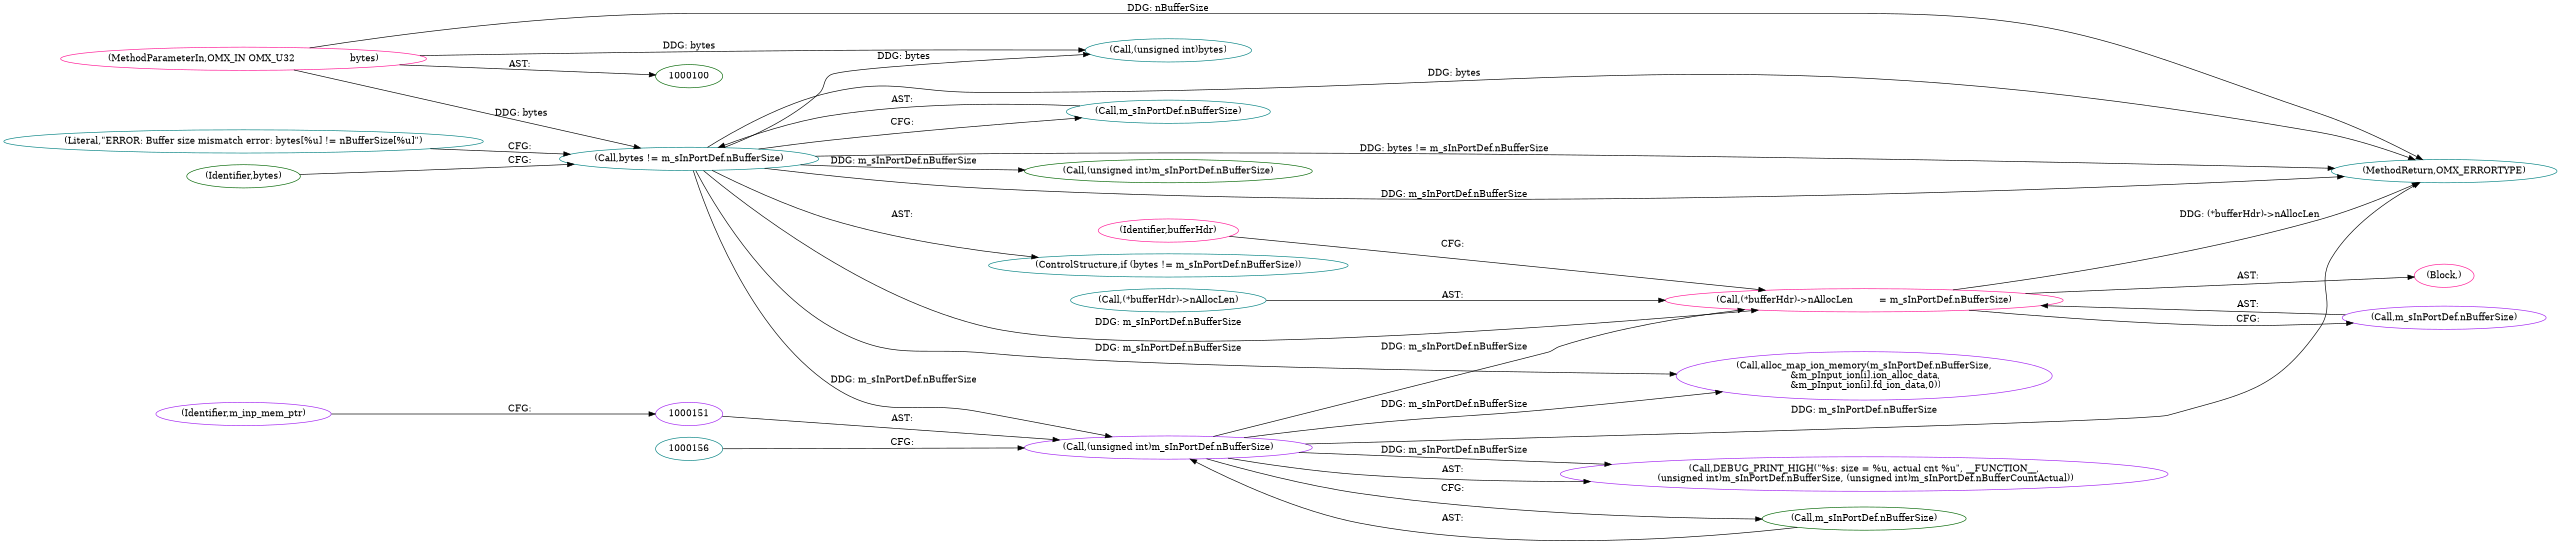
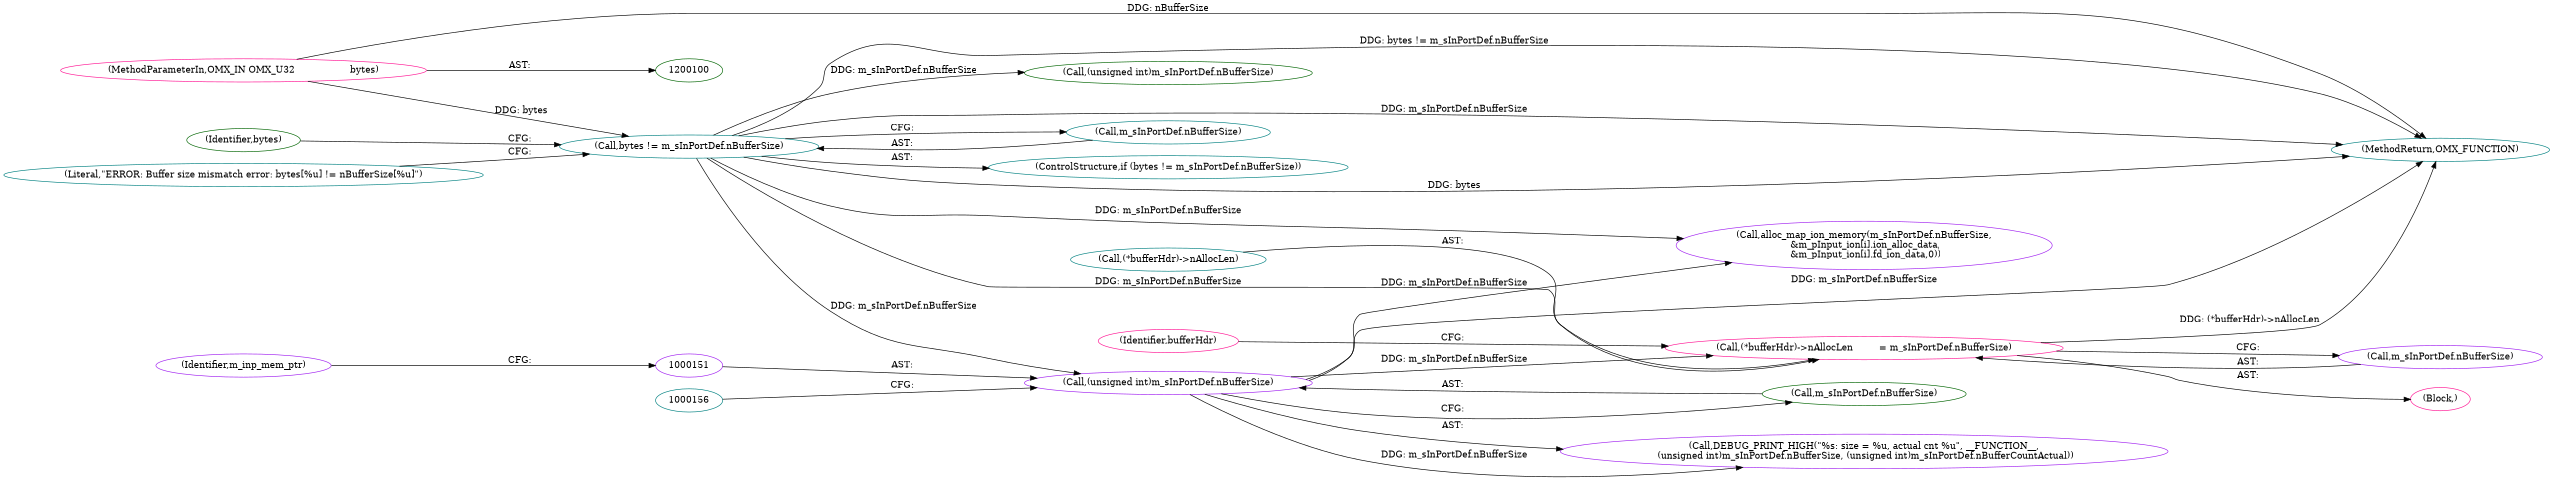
  digraph {
    rankdir=LR
    node [color=teal]
    n1 [color=deeppink label="(Call,(*bufferHdr)->nAllocLen         = m_sInPortDef.nBufferSize)"]
    n2 [color=deeppink label="(Block,)"]
-   n3 [label="(MethodReturn,OMX_ERRORTYPE)"]
+   n3 [label="(MethodReturn,OMX_FUNCTION)"]
    n4 [color=purple label="(Call,m_sInPortDef.nBufferSize)"]
    n5 [color=purple label="(Call,(unsigned int)m_sInPortDef.nBufferSize)"]
    n6 [color=purple label="(Call,DEBUG_PRINT_HIGH(\"%s: size = %u, actual cnt %u\", __FUNCTION__,\n (unsigned int)m_sInPortDef.nBufferSize, (unsigned int)m_sInPortDef.nBufferCountActual))"]
    n7 [color=purple label="(Call,alloc_map_ion_memory(m_sInPortDef.nBufferSize,\n &m_pInput_ion[i].ion_alloc_data,\n &m_pInput_ion[i].fd_ion_data,0))"]
    n8 [color=darkgreen label="(Call,m_sInPortDef.nBufferSize)"]
    n9 [label="(Call,bytes != m_sInPortDef.nBufferSize)"]
    n10 [color=darkgreen label="(Call,(unsigned int)m_sInPortDef.nBufferSize)"]
    n11 [label="(Call,m_sInPortDef.nBufferSize)"]
-   n12 [label="(Call,(unsigned int)bytes)"]
    n13 [label="(ControlStructure,if (bytes != m_sInPortDef.nBufferSize))"]
    n14 [color=deeppink label="(MethodParameterIn,OMX_IN OMX_U32                   bytes)"]
-   1000100 [color=darkgreen]
+   1000100 [color=darkgreen label=1200100]
    n16 [color=purple label="(Identifier,m_inp_mem_ptr)"]
    1000151 [color=purple]
    n18 [color=darkgreen label="(Identifier,bytes)"]
    n19 [color=deeppink label="(Identifier,bufferHdr)"]
    n20 [label="(Literal,\"ERROR: Buffer size mismatch error: bytes[%u] != nBufferSize[%u]\")"]
    n21 [label="(Call,(*bufferHdr)->nAllocLen)"]
    1000156
    n1 -> n2 [label="AST: "]
    n1 -> n3 [label="DDG: (*bufferHdr)->nAllocLen"]
    n1 -> n4 [label="CFG: "]
    n4 -> n1 [label="AST: "]
    n5 -> n1 [label="DDG: m_sInPortDef.nBufferSize"]
    n5 -> n3 [label="DDG: m_sInPortDef.nBufferSize"]
    n5 -> n6 [label="AST: "]
    n5 -> n6 [label="DDG: m_sInPortDef.nBufferSize"]
    n5 -> n7 [label="DDG: m_sInPortDef.nBufferSize"]
    n5 -> n8 [label="CFG: "]
    n8 -> n5 [label="AST: "]
    n9 -> n1 [label="DDG: m_sInPortDef.nBufferSize"]
    n9 -> n3 [label="DDG: bytes"]
    n9 -> n3 [label="DDG: bytes != m_sInPortDef.nBufferSize"]
    n9 -> n3 [label="DDG: m_sInPortDef.nBufferSize"]
    n9 -> n5 [label="DDG: m_sInPortDef.nBufferSize"]
    n9 -> n7 [label="DDG: m_sInPortDef.nBufferSize"]
    n9 -> n10 [label="DDG: m_sInPortDef.nBufferSize"]
    n9 -> n11 [label="CFG: "]
-   n9 -> n12 [label="DDG: bytes"]
    n9 -> n13 [label="AST: "]
    n11 -> n9 [label="AST: "]
    n14 -> n3 [label="DDG: nBufferSize"]
    n14 -> n9 [label="DDG: bytes"]
-   n14 -> n12 [label="DDG: bytes"]
    n14 -> 1000100 [label="AST: "]
    n16 -> 1000151 [label="CFG: "]
    1000151 -> n5 [label="AST: "]
    n18 -> n9 [label="CFG: "]
    n19 -> n1 [label="CFG: "]
    n20 -> n9 [label="CFG: "]
    n21 -> n1 [label="AST: "]
    1000156 -> n5 [label="CFG: "]
  }
